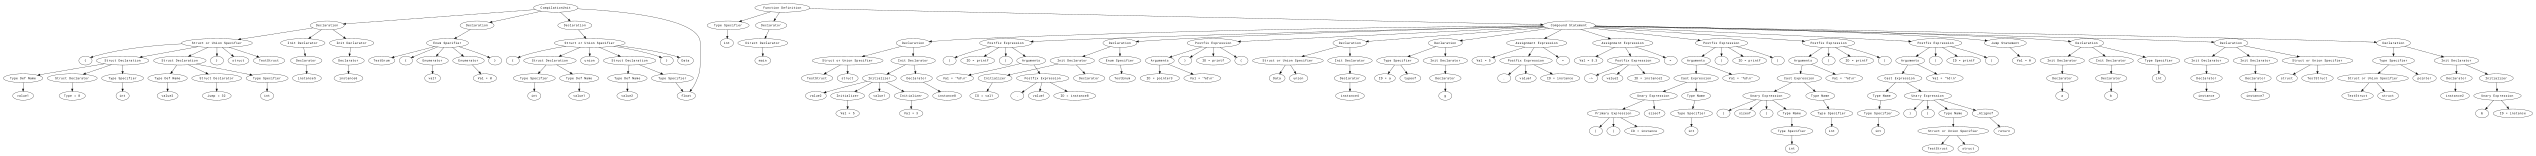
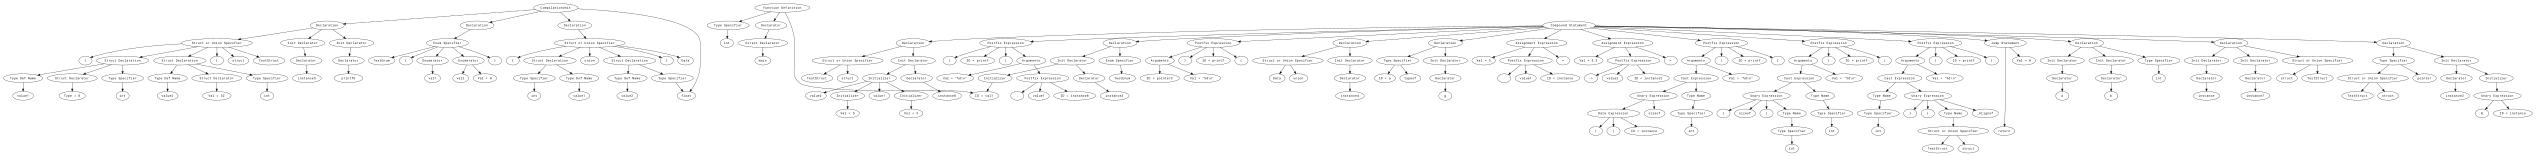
  digraph {
    fontname="Roboto Mono"
    node [fontname="Roboto Mono"]
    edge [fontname="Roboto Mono"]
    n1 [label=CompilationUnit]
    n2 [label=Declaration]
    n3 [label=Declaration]
    n4 [label=Declaration]
    n5 [label=float]
    n6 [label="Struct or Union Specifier"]
    n7 [label="Init Declarator"]
    n8 [label="Init Declarator"]
    n9 [label="Enum Specifier"]
    n10 [label="Struct or Union Specifier"]
    n11 [label="Function Definition"]
    n12 [label="Type Specifier"]
    n13 [label=Declarator]
    n14 [label="Compound Statement"]
    n15 [label=struct]
    n16 [label=TestStruct]
    n17 [label="{"]
    n18 [label="Struct Declaration"]
    n19 [label="Struct Declaration"]
    n20 [label="}"]
    n21 [label=Declarator]
    n22 [label=Declarator]
    n23 [label="Type Specifier"]
    n24 [label="Type Def Name"]
    n25 [label="Struct Declarator"]
    n26 [label="Type Specifier"]
    n27 [label="Type Def Name"]
    n28 [label="Struct Declarator"]
    n29 [label=int]
    n30 [label=value1]
    n31 [label="Type = 8"]
    n32 [label=int]
    n33 [label=value2]
-   n34 [label="Jump = 32"]
+   n34 [label="Val = 32"]
    n35 [label=instance5]
-   n36 [label=instance6]
+   n36 [label=printf6]
    n37 [label=TestEnum]
    n38 [label="{"]
    n39 [label=Enumerator]
    n40 [label=Enumerator]
    n41 [label="}"]
    n42 [label=val1]
+   n43 [label=val2]
    n44 [label="Val = 0"]
    n45 [label=union]
    n46 [label=Data]
    n47 [label="{"]
    n48 [label="Struct Declaration"]
    n49 [label="Struct Declaration"]
    n50 [label="}"]
    n51 [label="Type Specifier"]
    n52 [label="Type Def Name"]
    n53 [label="Type Specifier"]
    n54 [label="Type Def Name"]
    n55 [label=int]
    n56 [label=value1]
    n57 [label=value2]
    n58 [label=int]
    n59 [label="Direct Declarator"]
    n60 [label=Declaration]
    n61 [label=Declaration]
    n62 [label=Declaration]
    n63 [label=Declaration]
    n64 [label="Postfix Expression"]
    n65 [label=Declaration]
    n66 [label="Postfix Expression"]
    n67 [label=Declaration]
    n68 [label=Declaration]
    n69 [label="Assignment Expression"]
    n70 [label="Assignment Expression"]
    n71 [label="Postfix Expression"]
    n72 [label="Postfix Expression"]
    n73 [label="Postfix Expression"]
    n74 [label="Jump Statement"]
    n75 [label=main]
    n76 [label="Type Specifier"]
    n77 [label="Init Declarator"]
    n78 [label="Init Declarator"]
    n79 [label="Struct or Union Specifier"]
    n80 [label="Init Declarator"]
    n81 [label="Init Declarator"]
    n82 [label="Type Specifier"]
    n83 [label="Init Declarator"]
    n84 [label="Struct or Union Specifier"]
    n85 [label="Init Declarator"]
    n86 [label="ID = printf"]
    n87 [label="("]
    n88 [label=Arguments]
    n89 [label=")"]
    n90 [label="Enum Specifier"]
    n91 [label="Init Declarator"]
    n92 [label="ID = printf"]
    n93 [label="("]
    n94 [label=Arguments]
    n95 [label=")"]
    n96 [label="Struct or Union Specifier"]
    n97 [label="Init Declarator"]
    n98 [label="Type Specifier"]
    n99 [label="Init Declarator"]
    n100 [label="Postfix Expression"]
    n101 [label="="]
    n102 [label="Val = 5"]
    n103 [label="Postfix Expression"]
    n104 [label="="]
    n105 [label="Val = 5.3"]
    n106 [label="ID = printf"]
    n107 [label="("]
    n108 [label=Arguments]
    n109 [label=")"]
    n110 [label="ID = printf"]
    n111 [label="("]
    n112 [label=Arguments]
    n113 [label=")"]
    n114 [label="ID = printf"]
    n115 [label="("]
    n116 [label=Arguments]
    n117 [label=")"]
    n118 [label=return]
    n119 [label="Val = 0"]
    n120 [label=int]
    n121 [label=Declarator]
    n122 [label=Declarator]
    n123 [label=a]
    n124 [label=b]
    n125 [label=struct]
    n126 [label=TestStruct]
    n127 [label=Declarator]
    n128 [label=Declarator]
    n129 [label=instance]
    n130 [label=instance7]
    n131 [label="Struct or Union Specifier"]
    n132 [label=pointer]
    n133 [label=Declarator]
    n134 [label=Initializer]
    n135 [label=struct]
    n136 [label=TestStruct]
    n137 [label=instance2]
    n138 [label="Unary Expression"]
    n139 [label="&"]
    n140 [label="ID = instance"]
    n141 [label=struct]
    n142 [label=TestStruct]
    n143 [label=Declarator]
    n144 [label=Initializer]
    n145 [label=instance8]
    n146 [label=value1]
    n147 [label=Initializer]
    n148 [label=value2]
    n149 [label=Initializer]
    n150 [label="Val = 3"]
    n151 [label="Val = 5"]
    n152 [label="Val = \"%d\\n\""]
    n153 [label="Postfix Expression"]
    n154 [label="ID = instance8"]
    n155 [label="."]
    n156 [label=value1]
    n157 [label=TestEnum]
    n158 [label=Declarator]
    n159 [label=Initializer]
+   n160 [label=instance3]
    n161 [label="ID = val1"]
    n162 [label="Val = \"%d\\n\""]
    n163 [label="ID = pointer3"]
    n164 [label=union]
    n165 [label=Data]
    n166 [label=Declarator]
    n167 [label=instance4]
    n168 [label=typeof]
    n169 [label="ID = a"]
    n170 [label=Declarator]
    n171 [label=g]
    n172 [label="ID = instance"]
    n173 [label="."]
    n174 [label=value1]
    n175 [label="ID = instance2"]
    n176 [label="->"]
    n177 [label=value2]
    n178 [label="Val = \"%d\\n\""]
    n179 [label="Cast Expression"]
    n180 [label="Type Name"]
    n181 [label="Unary Expression"]
    n182 [label="Type Specifier"]
    n183 [label=sizeof]
-   n184 [label="Primary Expression"]
+   n184 [label="Data Expression"]
    n185 [label=int]
    n186 [label="("]
    n187 [label="ID = instance"]
    n188 [label=")"]
    n189 [label="Val = \"%d\\n\""]
    n190 [label="Cast Expression"]
    n191 [label="Type Name"]
    n192 [label="Unary Expression"]
    n193 [label="Type Specifier"]
    n194 [label=sizeof]
    n195 [label="("]
    n196 [label="Type Name"]
    n197 [label=")"]
    n198 [label=int]
    n199 [label="Type Specifier"]
    n200 [label=int]
    n201 [label="Val = \"%d\\n\""]
    n202 [label="Cast Expression"]
    n203 [label="Type Name"]
    n204 [label="Unary Expression"]
    n205 [label="Type Specifier"]
    n206 [label=_Alignof]
    n207 [label="("]
    n208 [label="Type Name"]
    n209 [label=")"]
    n210 [label=int]
    n211 [label="Struct or Union Specifier"]
    n212 [label=struct]
    n213 [label=TestStruct]
    n1 -> n2
    n1 -> n3
    n1 -> n4
    n1 -> n5
    n2 -> n6
    n2 -> n7
    n2 -> n8
    n3 -> n9
    n4 -> n10
    n6 -> n15
    n6 -> n16
    n6 -> n17
    n6 -> n18
    n6 -> n19
    n6 -> n20
    n7 -> n21
    n8 -> n22
    n9 -> n37
    n9 -> n38
    n9 -> n39
    n9 -> n40
    n9 -> n41
    n10 -> n45
    n10 -> n46
    n10 -> n47
    n10 -> n48
    n10 -> n49
    n10 -> n50
    n11 -> n12
    n11 -> n13
-   n11 -> n14
+   n11 -> n161
    n12 -> n58
    n13 -> n59
    n14 -> n60
    n14 -> n61
    n14 -> n62
    n14 -> n63
    n14 -> n64
    n14 -> n65
    n14 -> n66
    n14 -> n67
    n14 -> n68
    n14 -> n69
    n14 -> n70
    n14 -> n71
    n14 -> n72
    n14 -> n73
    n14 -> n74
    n18 -> n23
    n18 -> n24
    n18 -> n25
    n19 -> n26
    n19 -> n27
    n19 -> n28
    n21 -> n35
    n22 -> n36
    n23 -> n29
    n24 -> n30
    n25 -> n31
    n26 -> n32
    n27 -> n33
    n28 -> n34
    n39 -> n42
+   n40 -> n43
    n40 -> n44
    n48 -> n51
    n48 -> n52
    n49 -> n53
    n49 -> n54
    n51 -> n55
    n52 -> n56
    n53 -> n5
    n54 -> n57
    n59 -> n75
    n60 -> n76
    n60 -> n77
    n60 -> n78
    n61 -> n79
    n61 -> n80
    n61 -> n81
    n62 -> n82
    n62 -> n83
    n63 -> n84
    n63 -> n85
    n64 -> n86
    n64 -> n87
    n64 -> n88
    n64 -> n89
    n65 -> n90
    n65 -> n91
    n66 -> n92
    n66 -> n93
    n66 -> n94
    n66 -> n95
    n67 -> n96
    n67 -> n97
    n68 -> n98
    n68 -> n99
    n69 -> n100
    n69 -> n101
    n69 -> n102
    n70 -> n103
    n70 -> n104
    n70 -> n105
    n71 -> n106
    n71 -> n107
    n71 -> n108
    n71 -> n109
    n72 -> n110
    n72 -> n111
    n72 -> n112
    n72 -> n113
    n73 -> n114
    n73 -> n115
    n73 -> n116
    n73 -> n117
-   n206 -> n118
+   n74 -> n118
    n74 -> n119
    n76 -> n120
    n77 -> n121
    n78 -> n122
    n79 -> n125
    n79 -> n126
    n80 -> n127
    n81 -> n128
    n82 -> n131
    n82 -> n132
    n83 -> n133
    n83 -> n134
    n84 -> n141
    n84 -> n142
    n85 -> n143
    n85 -> n144
    n88 -> n152
    n88 -> n153
    n90 -> n157
    n91 -> n158
    n91 -> n159
    n94 -> n162
    n94 -> n163
    n96 -> n164
    n96 -> n165
    n97 -> n166
    n98 -> n168
    n98 -> n169
    n99 -> n170
    n100 -> n172
    n100 -> n173
    n100 -> n174
    n103 -> n175
    n103 -> n176
    n103 -> n177
    n108 -> n178
    n108 -> n179
    n112 -> n189
    n112 -> n190
    n116 -> n201
    n116 -> n202
    n121 -> n123
    n122 -> n124
    n127 -> n129
    n128 -> n130
    n131 -> n135
    n131 -> n136
    n133 -> n137
    n134 -> n138
    n138 -> n139
    n138 -> n140
    n143 -> n145
    n144 -> n146
    n144 -> n147
    n144 -> n148
    n144 -> n149
    n147 -> n150
    n149 -> n151
    n153 -> n154
    n153 -> n155
    n153 -> n156
+   n158 -> n160
    n159 -> n161
    n166 -> n167
    n170 -> n171
    n179 -> n180
    n179 -> n181
    n180 -> n182
    n181 -> n183
    n181 -> n184
    n182 -> n185
    n184 -> n186
    n184 -> n187
    n184 -> n188
    n190 -> n191
    n190 -> n192
    n191 -> n193
    n192 -> n194
    n192 -> n195
    n192 -> n196
    n192 -> n197
    n193 -> n198
    n196 -> n199
    n199 -> n200
    n202 -> n203
    n202 -> n204
    n203 -> n205
    n204 -> n206
    n204 -> n207
    n204 -> n208
    n204 -> n209
    n205 -> n210
    n208 -> n211
    n211 -> n212
    n211 -> n213
  }
